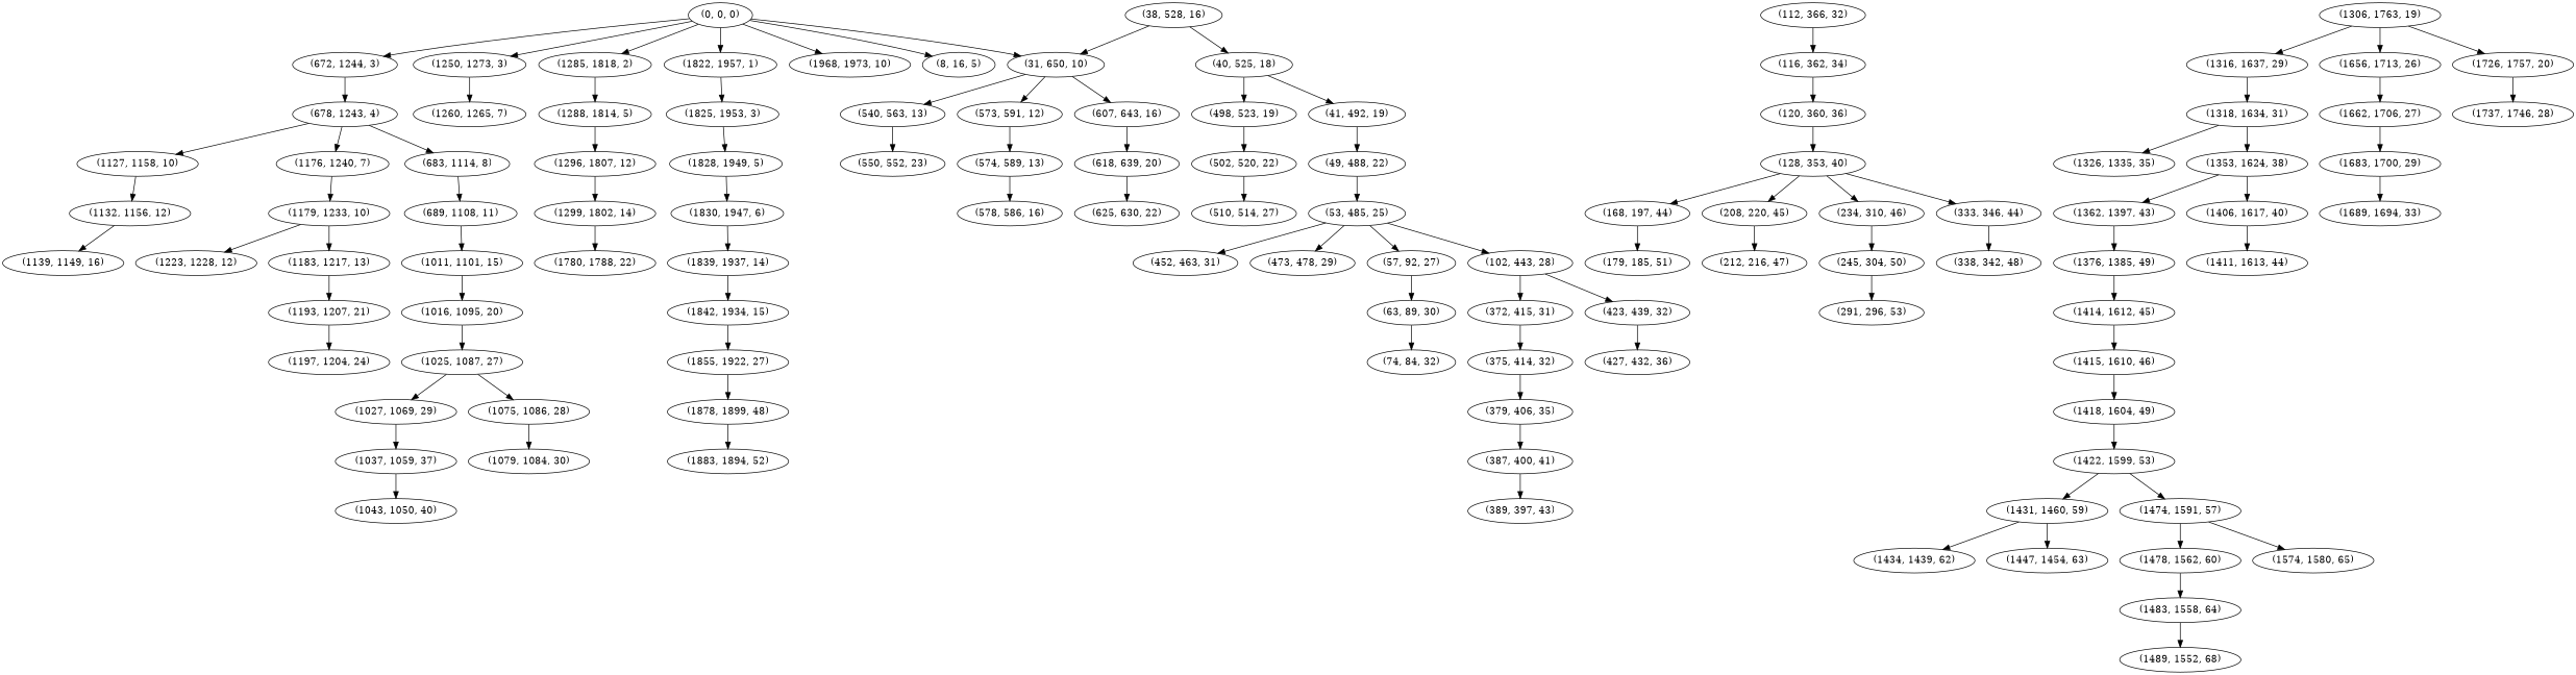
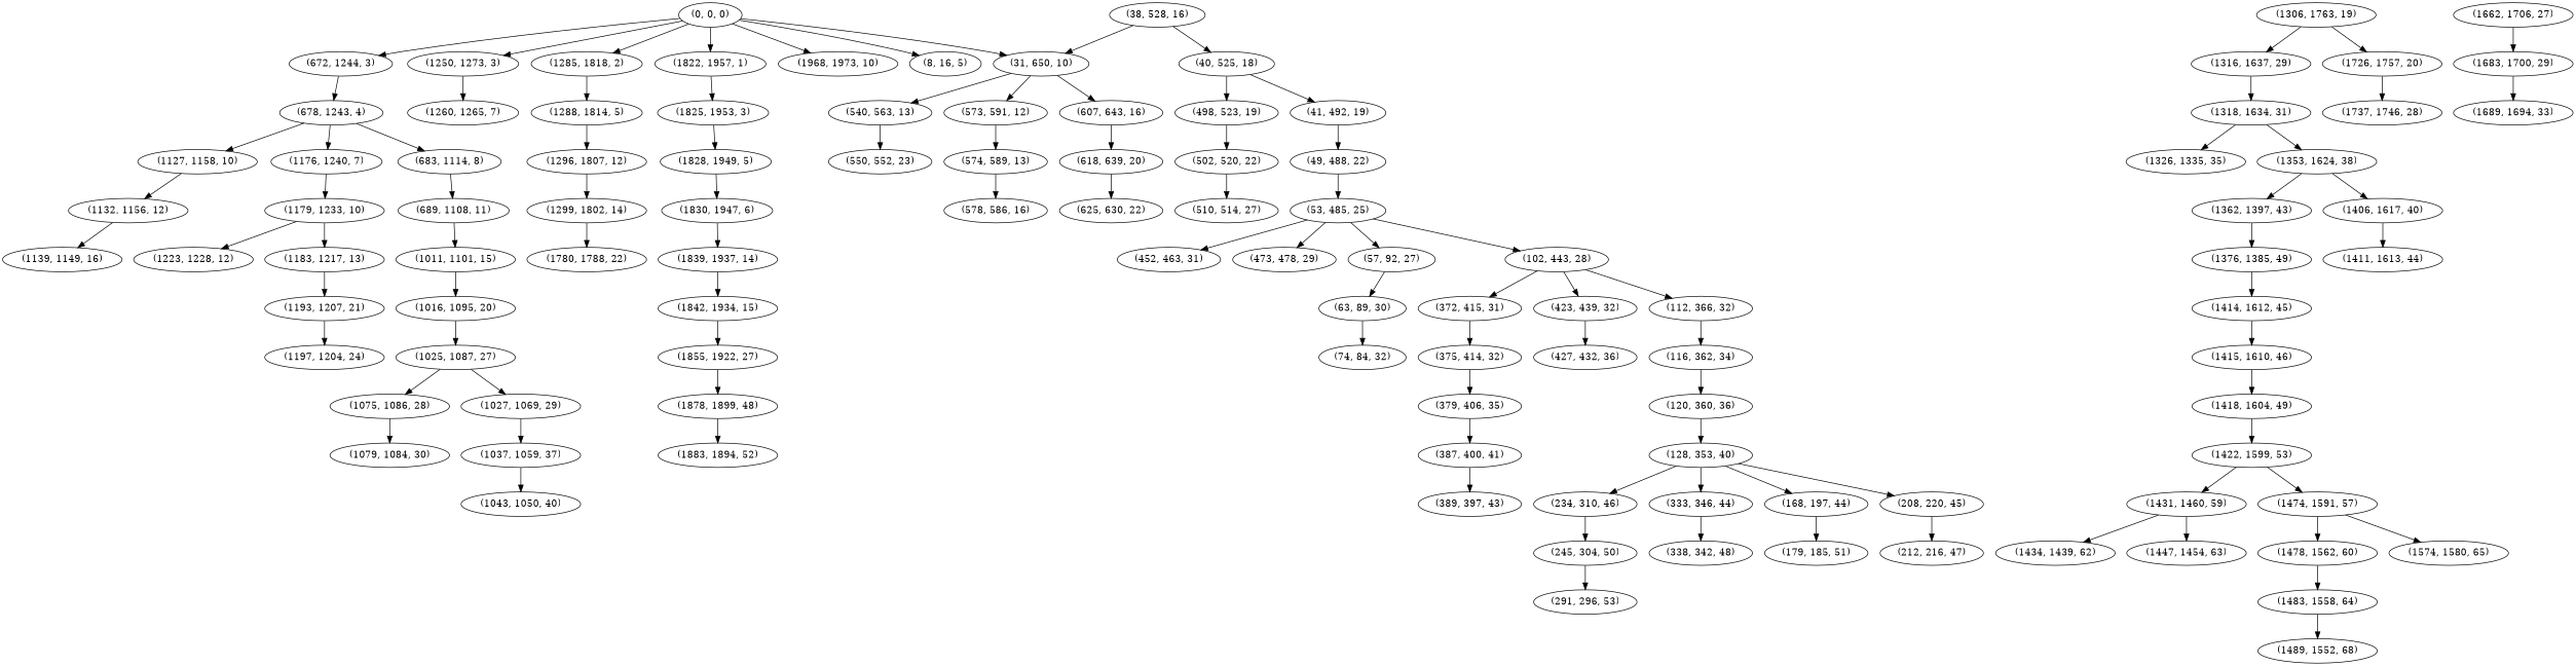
  digraph {
    "(0, 0, 0)"
    "(8, 16, 5)"
    "(31, 650, 10)"
    "(672, 1244, 3)"
    "(1250, 1273, 3)"
    "(1285, 1818, 2)"
    "(1822, 1957, 1)"
    "(1968, 1973, 10)"
    "(540, 563, 13)"
    "(573, 591, 12)"
    "(607, 643, 16)"
    "(678, 1243, 4)"
    "(1260, 1265, 7)"
    "(1288, 1814, 5)"
    "(1825, 1953, 3)"
    "(38, 528, 16)"
    "(40, 525, 18)"
    "(550, 552, 23)"
    "(574, 589, 13)"
    "(618, 639, 20)"
    "(41, 492, 19)"
    "(498, 523, 19)"
    "(49, 488, 22)"
    "(502, 520, 22)"
    "(53, 485, 25)"
    "(57, 92, 27)"
    "(102, 443, 28)"
    "(452, 463, 31)"
    "(473, 478, 29)"
    "(63, 89, 30)"
    "(112, 366, 32)"
    "(372, 415, 31)"
    "(423, 439, 32)"
    "(74, 84, 32)"
    "(116, 362, 34)"
    "(375, 414, 32)"
    "(427, 432, 36)"
    "(120, 360, 36)"
    "(128, 353, 40)"
    "(168, 197, 44)"
    "(208, 220, 45)"
    n42 [label="(234, 310, 46)"]
    "(333, 346, 44)"
    "(179, 185, 51)"
    "(212, 216, 47)"
    "(245, 304, 50)"
    "(338, 342, 48)"
    "(291, 296, 53)"
    "(379, 406, 35)"
    "(387, 400, 41)"
    "(389, 397, 43)"
    "(510, 514, 27)"
    "(578, 586, 16)"
    "(625, 630, 22)"
    "(683, 1114, 8)"
    "(1127, 1158, 10)"
    "(1176, 1240, 7)"
    "(689, 1108, 11)"
    "(1132, 1156, 12)"
    "(1179, 1233, 10)"
    "(1011, 1101, 15)"
    "(1016, 1095, 20)"
    "(1025, 1087, 27)"
    "(1027, 1069, 29)"
    "(1075, 1086, 28)"
    "(1037, 1059, 37)"
    "(1079, 1084, 30)"
    "(1043, 1050, 40)"
    "(1139, 1149, 16)"
    "(1183, 1217, 13)"
    "(1223, 1228, 12)"
    "(1193, 1207, 21)"
    "(1197, 1204, 24)"
    "(1296, 1807, 12)"
    "(1299, 1802, 14)"
    "(1780, 1788, 22)"
    "(1306, 1763, 19)"
    "(1316, 1637, 29)"
-   "(1656, 1713, 26)"
    "(1726, 1757, 20)"
    "(1318, 1634, 31)"
    "(1662, 1706, 27)"
    "(1737, 1746, 28)"
    "(1326, 1335, 35)"
    "(1353, 1624, 38)"
    "(1362, 1397, 43)"
    "(1406, 1617, 40)"
    "(1376, 1385, 49)"
    "(1411, 1613, 44)"
    "(1414, 1612, 45)"
    "(1415, 1610, 46)"
    "(1418, 1604, 49)"
    "(1422, 1599, 53)"
    "(1431, 1460, 59)"
    "(1474, 1591, 57)"
    "(1434, 1439, 62)"
    "(1447, 1454, 63)"
    "(1478, 1562, 60)"
    "(1574, 1580, 65)"
    "(1483, 1558, 64)"
    "(1489, 1552, 68)"
    "(1683, 1700, 29)"
    "(1689, 1694, 33)"
    "(1828, 1949, 5)"
    "(1830, 1947, 6)"
    "(1839, 1937, 14)"
    "(1842, 1934, 15)"
    "(1855, 1922, 27)"
    "(1878, 1899, 48)"
    "(1883, 1894, 52)"
    "(0, 0, 0)" -> "(8, 16, 5)"
    "(0, 0, 0)" -> "(31, 650, 10)"
    "(0, 0, 0)" -> "(672, 1244, 3)"
    "(0, 0, 0)" -> "(1250, 1273, 3)"
    "(0, 0, 0)" -> "(1285, 1818, 2)"
    "(0, 0, 0)" -> "(1822, 1957, 1)"
    "(0, 0, 0)" -> "(1968, 1973, 10)"
    "(31, 650, 10)" -> "(540, 563, 13)"
    "(31, 650, 10)" -> "(573, 591, 12)"
    "(31, 650, 10)" -> "(607, 643, 16)"
    "(672, 1244, 3)" -> "(678, 1243, 4)"
    "(1250, 1273, 3)" -> "(1260, 1265, 7)"
    "(1285, 1818, 2)" -> "(1288, 1814, 5)"
    "(1822, 1957, 1)" -> "(1825, 1953, 3)"
    "(540, 563, 13)" -> "(550, 552, 23)"
    "(573, 591, 12)" -> "(574, 589, 13)"
    "(607, 643, 16)" -> "(618, 639, 20)"
    "(678, 1243, 4)" -> "(683, 1114, 8)"
    "(678, 1243, 4)" -> "(1127, 1158, 10)"
    "(678, 1243, 4)" -> "(1176, 1240, 7)"
    "(1288, 1814, 5)" -> "(1296, 1807, 12)"
    "(1825, 1953, 3)" -> "(1828, 1949, 5)"
    "(38, 528, 16)" -> "(31, 650, 10)"
    "(38, 528, 16)" -> "(40, 525, 18)"
    "(40, 525, 18)" -> "(41, 492, 19)"
    "(40, 525, 18)" -> "(498, 523, 19)"
    "(574, 589, 13)" -> "(578, 586, 16)"
    "(618, 639, 20)" -> "(625, 630, 22)"
    "(41, 492, 19)" -> "(49, 488, 22)"
    "(498, 523, 19)" -> "(502, 520, 22)"
    "(49, 488, 22)" -> "(53, 485, 25)"
    "(502, 520, 22)" -> "(510, 514, 27)"
    "(53, 485, 25)" -> "(57, 92, 27)"
    "(53, 485, 25)" -> "(102, 443, 28)"
    "(53, 485, 25)" -> "(452, 463, 31)"
    "(53, 485, 25)" -> "(473, 478, 29)"
    "(57, 92, 27)" -> "(63, 89, 30)"
+   "(102, 443, 28)" -> "(112, 366, 32)"
    "(102, 443, 28)" -> "(372, 415, 31)"
    "(102, 443, 28)" -> "(423, 439, 32)"
    "(63, 89, 30)" -> "(74, 84, 32)"
    "(112, 366, 32)" -> "(116, 362, 34)"
    "(372, 415, 31)" -> "(375, 414, 32)"
    "(423, 439, 32)" -> "(427, 432, 36)"
    "(116, 362, 34)" -> "(120, 360, 36)"
    "(375, 414, 32)" -> "(379, 406, 35)"
    "(120, 360, 36)" -> "(128, 353, 40)"
    "(128, 353, 40)" -> "(168, 197, 44)"
    "(128, 353, 40)" -> "(208, 220, 45)"
    "(128, 353, 40)" -> n42
    "(128, 353, 40)" -> "(333, 346, 44)"
    "(168, 197, 44)" -> "(179, 185, 51)"
    "(208, 220, 45)" -> "(212, 216, 47)"
    n42 -> "(245, 304, 50)"
    "(333, 346, 44)" -> "(338, 342, 48)"
    "(245, 304, 50)" -> "(291, 296, 53)"
    "(379, 406, 35)" -> "(387, 400, 41)"
    "(387, 400, 41)" -> "(389, 397, 43)"
    "(683, 1114, 8)" -> "(689, 1108, 11)"
    "(1127, 1158, 10)" -> "(1132, 1156, 12)"
    "(1176, 1240, 7)" -> "(1179, 1233, 10)"
    "(689, 1108, 11)" -> "(1011, 1101, 15)"
    "(1132, 1156, 12)" -> "(1139, 1149, 16)"
    "(1179, 1233, 10)" -> "(1183, 1217, 13)"
    "(1179, 1233, 10)" -> "(1223, 1228, 12)"
    "(1011, 1101, 15)" -> "(1016, 1095, 20)"
    "(1016, 1095, 20)" -> "(1025, 1087, 27)"
    "(1025, 1087, 27)" -> "(1027, 1069, 29)"
    "(1025, 1087, 27)" -> "(1075, 1086, 28)"
    "(1027, 1069, 29)" -> "(1037, 1059, 37)"
    "(1075, 1086, 28)" -> "(1079, 1084, 30)"
    "(1037, 1059, 37)" -> "(1043, 1050, 40)"
    "(1183, 1217, 13)" -> "(1193, 1207, 21)"
    "(1193, 1207, 21)" -> "(1197, 1204, 24)"
    "(1296, 1807, 12)" -> "(1299, 1802, 14)"
    "(1299, 1802, 14)" -> "(1780, 1788, 22)"
    "(1306, 1763, 19)" -> "(1316, 1637, 29)"
-   "(1306, 1763, 19)" -> "(1656, 1713, 26)"
    "(1306, 1763, 19)" -> "(1726, 1757, 20)"
    "(1316, 1637, 29)" -> "(1318, 1634, 31)"
-   "(1656, 1713, 26)" -> "(1662, 1706, 27)"
    "(1726, 1757, 20)" -> "(1737, 1746, 28)"
    "(1318, 1634, 31)" -> "(1326, 1335, 35)"
    "(1318, 1634, 31)" -> "(1353, 1624, 38)"
    "(1662, 1706, 27)" -> "(1683, 1700, 29)"
    "(1353, 1624, 38)" -> "(1362, 1397, 43)"
    "(1353, 1624, 38)" -> "(1406, 1617, 40)"
    "(1362, 1397, 43)" -> "(1376, 1385, 49)"
    "(1406, 1617, 40)" -> "(1411, 1613, 44)"
    "(1376, 1385, 49)" -> "(1414, 1612, 45)"
    "(1414, 1612, 45)" -> "(1415, 1610, 46)"
    "(1415, 1610, 46)" -> "(1418, 1604, 49)"
    "(1418, 1604, 49)" -> "(1422, 1599, 53)"
    "(1422, 1599, 53)" -> "(1431, 1460, 59)"
    "(1422, 1599, 53)" -> "(1474, 1591, 57)"
    "(1431, 1460, 59)" -> "(1434, 1439, 62)"
    "(1431, 1460, 59)" -> "(1447, 1454, 63)"
    "(1474, 1591, 57)" -> "(1478, 1562, 60)"
    "(1474, 1591, 57)" -> "(1574, 1580, 65)"
    "(1478, 1562, 60)" -> "(1483, 1558, 64)"
    "(1483, 1558, 64)" -> "(1489, 1552, 68)"
    "(1683, 1700, 29)" -> "(1689, 1694, 33)"
    "(1828, 1949, 5)" -> "(1830, 1947, 6)"
    "(1830, 1947, 6)" -> "(1839, 1937, 14)"
    "(1839, 1937, 14)" -> "(1842, 1934, 15)"
    "(1842, 1934, 15)" -> "(1855, 1922, 27)"
    "(1855, 1922, 27)" -> "(1878, 1899, 48)"
    "(1878, 1899, 48)" -> "(1883, 1894, 52)"
  }
